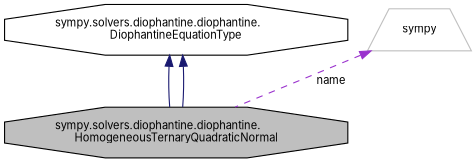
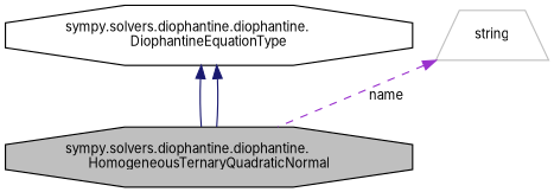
  digraph {
    fontname=Inter
    node [color=black fillcolor=white fontname=Inter fontsize=10 shape=octagon style=filled]
    edge [color=midnightblue dir=back fontname=Inter fontsize=10 labelfontname=Helvetica labelfontsize=10 style=solid]
    n1 [fillcolor=grey75 fontcolor=black height=0.2 label="sympy.solvers.diophantine.diophantine.\lHomogeneousTernaryQuadraticNormal" width=0.4]
    n2 [height=0.2 label="sympy.solvers.diophantine.diophantine.\lDiophantineEquationType" width=0.4]
-   n3 [color=grey75 height=0.2 label=sympy shape=trapezium width=0.4]
+   n3 [color=grey75 height=0.2 label=string shape=trapezium width=0.4]
    n2 -> n1
    n2 -> n1
    n3 -> n1 [color=darkorchid3 label=" name" style=dashed]
  }
